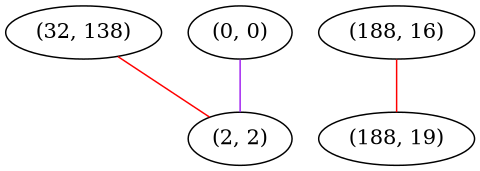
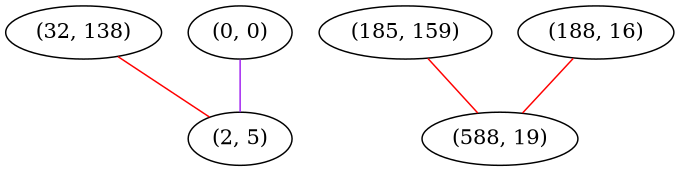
  graph {
    edge [color=red weight=1]
    n1 [label="(32, 138)"]
-   "(2, 2)"
+   "(2, 2)" [label="(2, 5)"]
    "(0, 0)"
-   "(188, 19)"
+   "(185, 159)"
+   "(188, 19)" [label="(588, 19)"]
    "(188, 16)"
    n1 -- "(2, 2)"
    "(0, 0)" -- "(2, 2)" [color=purple weight=4]
+   "(185, 159)" -- "(188, 19)"
    "(188, 16)" -- "(188, 19)"
  }
